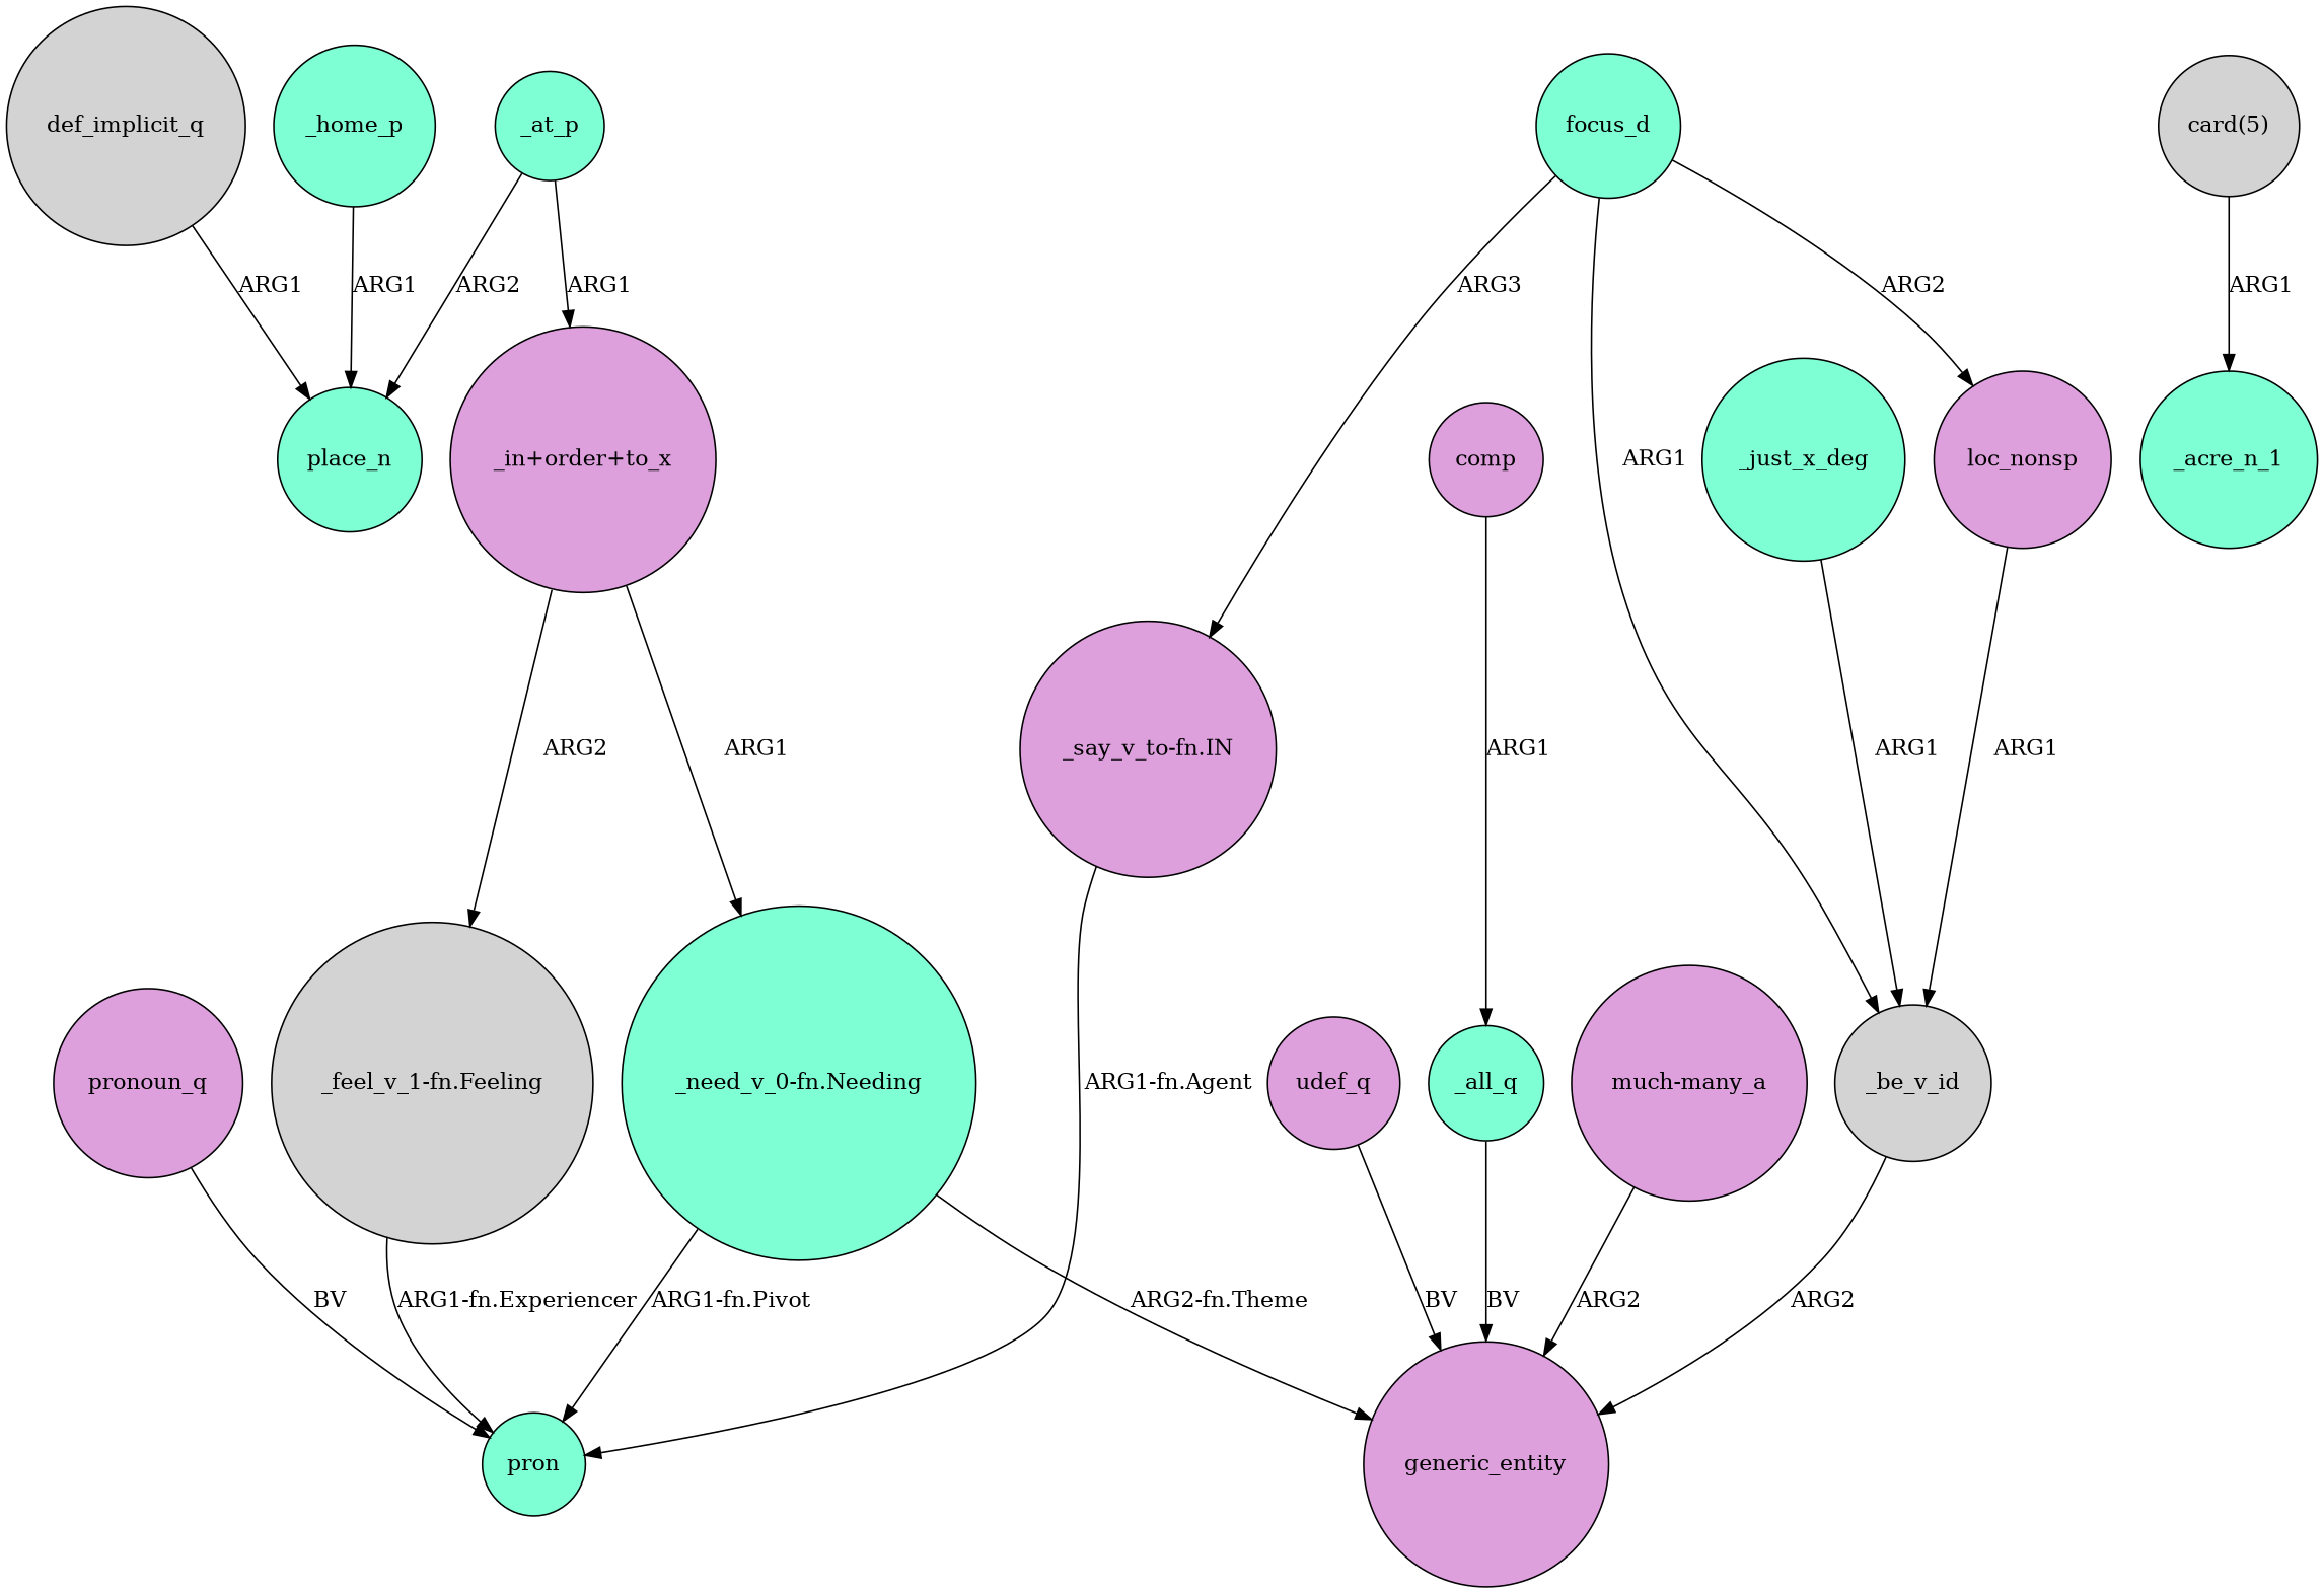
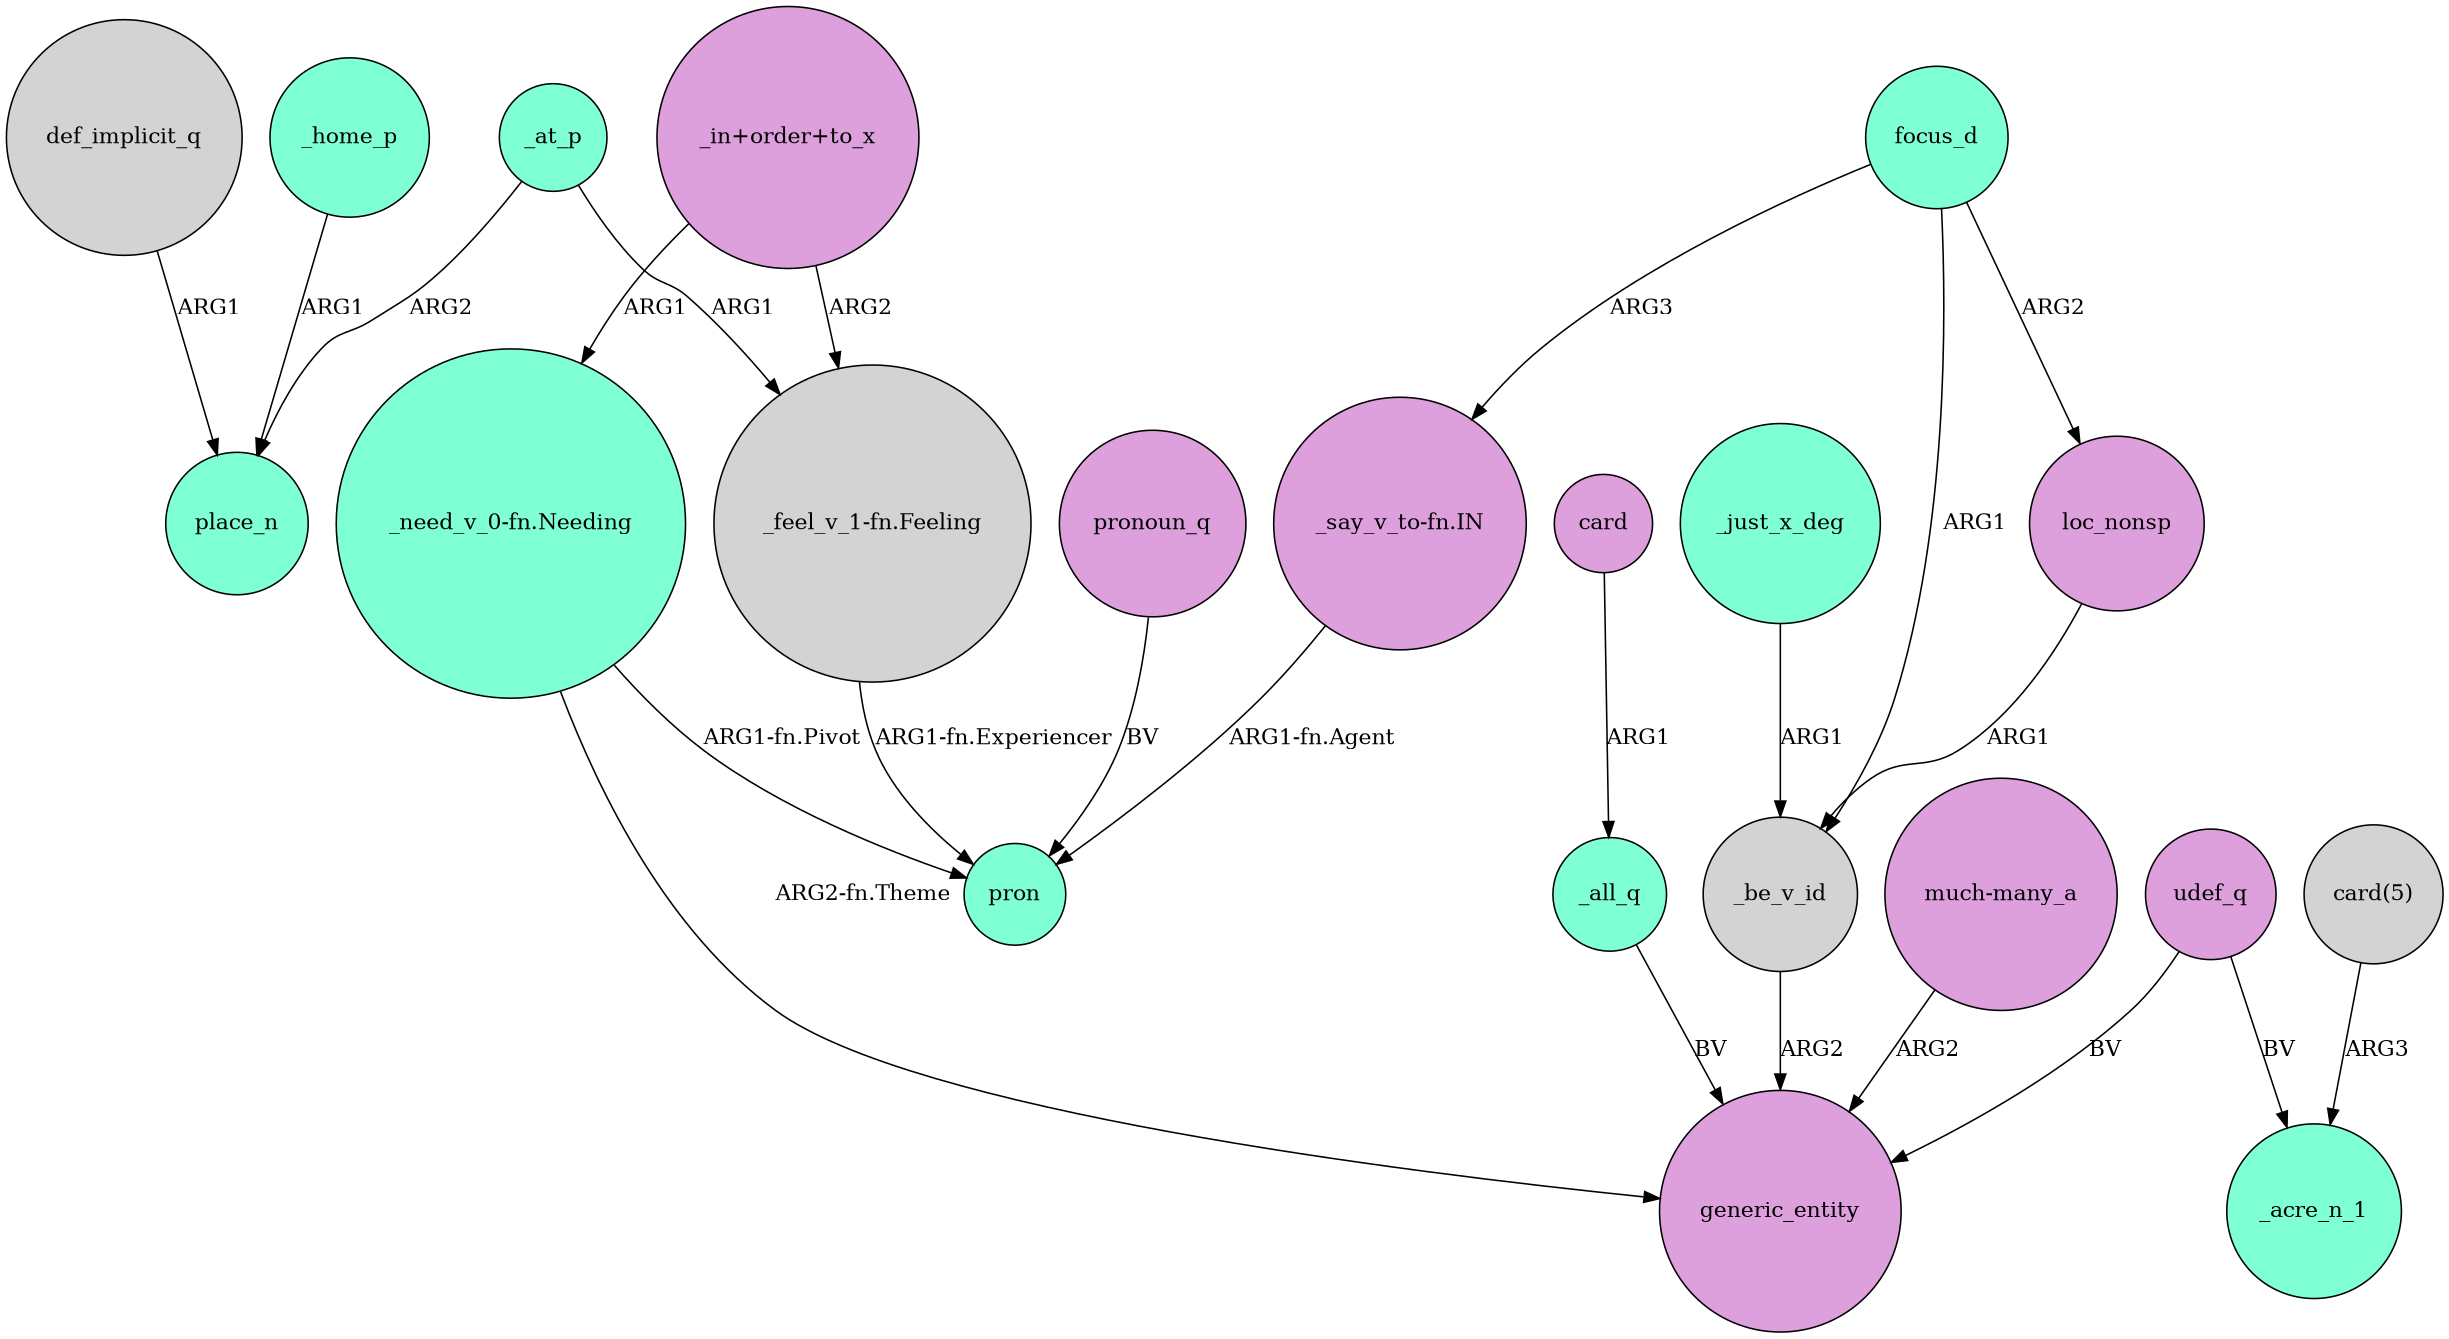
  digraph {
    node [fillcolor=aquamarine shape=circle style=filled]
    _at_p
    place_n
    "_feel_v_1-fn.Feeling" [fillcolor=lightgrey]
    pron
    loc_nonsp [fillcolor=plum]
    focus_d
    _be_v_id [fillcolor=lightgrey]
    "_say_v_to-fn.IN" [fillcolor=plum]
    generic_entity [fillcolor=plum]
    n10 [label="_need_v_0-fn.Needing"]
    udef_q [fillcolor=plum]
    _acre_n_1
    "_in+order+to_x" [fillcolor=plum]
    "much-many_a" [fillcolor=plum]
    "card(5)" [fillcolor=lightgrey]
    def_implicit_q [fillcolor=lightgrey]
    _all_q
    pronoun_q [fillcolor=plum]
-   comp [fillcolor=plum]
+   comp [fillcolor=plum label=card]
    _just_x_deg
    _home_p
    _at_p -> place_n [label=ARG2]
-   _at_p -> "_in+order+to_x" [label=ARG1]
+   _at_p -> "_feel_v_1-fn.Feeling" [label=ARG1]
    "_feel_v_1-fn.Feeling" -> pron [label="ARG1-fn.Experiencer"]
    loc_nonsp -> _be_v_id [label=ARG1]
    focus_d -> loc_nonsp [label=ARG2]
    focus_d -> _be_v_id [label=ARG1]
    focus_d -> "_say_v_to-fn.IN" [label=ARG3]
    _be_v_id -> generic_entity [label=ARG2]
    "_say_v_to-fn.IN" -> pron [label="ARG1-fn.Agent"]
    n10 -> pron [label="ARG1-fn.Pivot"]
    n10 -> generic_entity [label="ARG2-fn.Theme"]
    udef_q -> generic_entity [label=BV]
+   udef_q -> _acre_n_1 [label=BV]
    "_in+order+to_x" -> "_feel_v_1-fn.Feeling" [label=ARG2]
    "_in+order+to_x" -> n10 [label=ARG1]
    "much-many_a" -> generic_entity [label=ARG2]
-   "card(5)" -> _acre_n_1 [label=ARG1]
+   "card(5)" -> _acre_n_1 [label=ARG3]
    def_implicit_q -> place_n [label=ARG1]
    _all_q -> generic_entity [label=BV]
    pronoun_q -> pron [label=BV]
    comp -> _all_q [label=ARG1]
    _just_x_deg -> _be_v_id [label=ARG1]
    _home_p -> place_n [label=ARG1]
  }
